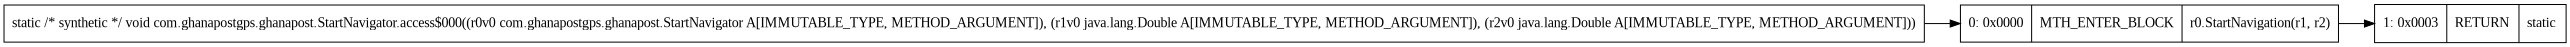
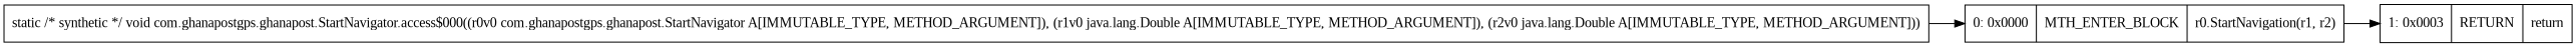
  digraph {
    rankdir=LR
    fontname="Liberation Serif"
    node [shape=record fontname="Liberation Serif"]
    edge [fontname="Liberation Serif"]
    n1 [label="{0\:\ 0x0000|MTH_ENTER_BLOCK\l|r0.StartNavigation(r1, r2)\l}"]
-   n2 [label="{1\:\ 0x0003|RETURN\l|static\l}"]
+   n2 [label="{1\:\ 0x0003|RETURN\l|return\l}"]
    n3 [label="{static \/* synthetic *\/ void com.ghanapostgps.ghanapost.StartNavigator.access$000((r0v0 com.ghanapostgps.ghanapost.StartNavigator A[IMMUTABLE_TYPE, METHOD_ARGUMENT]), (r1v0 java.lang.Double A[IMMUTABLE_TYPE, METHOD_ARGUMENT]), (r2v0 java.lang.Double A[IMMUTABLE_TYPE, METHOD_ARGUMENT])) }"]
    n1 -> n2
    n3 -> n1
  }
